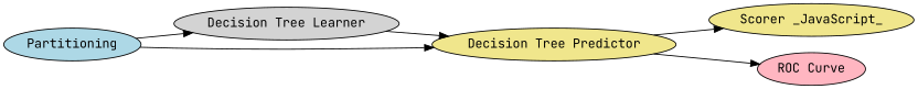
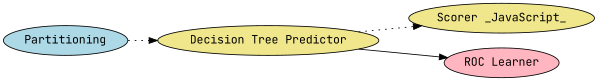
  digraph {
    fontname="JetBrains Mono"
    rankdir=LR
    node [fillcolor=khaki fontname="JetBrains Mono" style=filled]
    edge [fontname="JetBrains Mono" style=solid]
    n1 [fillcolor=lightblue label=Partitioning]
-   n2 [fillcolor=lightgrey label="Decision Tree Learner"]
    n3 [label="Decision Tree Predictor"]
    n4 [label="Scorer _JavaScript_"]
-   n5 [fillcolor=lightpink label="ROC Curve"]
-   n1 -> n2
-   n1 -> n3
-   n2 -> n3
-   n3 -> n4
+   n5 [fillcolor=lightpink label="ROC Learner"]
+   n1 -> n3 [style=dotted]
+   n3 -> n4 [style=dotted]
    n3 -> n5
  }
